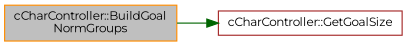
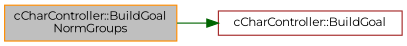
  digraph {
    rankdir=LR
    fontname=Montserrat
    node [fontname=Montserrat fontsize=10 shape=record style=filled]
    n1 [color=darkorange fillcolor=grey75 fontcolor=black height=0.2 label="cCharController::BuildGoal\lNormGroups" width=0.4]
-   n2 [color=brown fillcolor=white height=0.2 label="cCharController::GetGoalSize" width=0.4]
+   n2 [color=brown fillcolor=white height=0.2 label="cCharController::BuildGoal" width=0.4]
    n1 -> n2 [color=darkgreen fontname=Montserrat fontsize=10 labelfontname=Helvetica labelfontsize=10 style=solid]
  }
